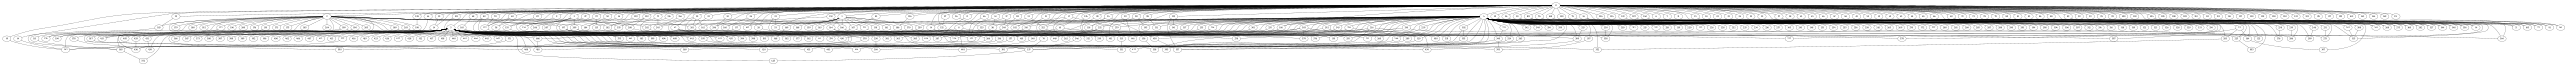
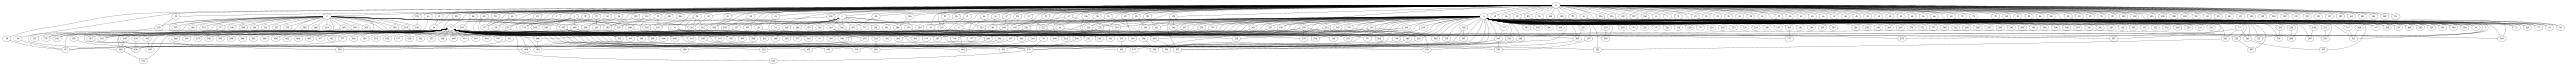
  graph {
    fontname=Merriweather
    node [fontname=Merriweather]
    edge [fontname=Merriweather]
    0
    1
    2
    3
    4
    5
    6
    7
    8
    9
    10
    11
    12
    13
    14
    15
    16
    17
    18
    19
    20
    21
    22
    23
    24
    25
    26
    27
    28
    29
    30
    31
    32
    33
    34
    35
    36
    37
    38
    39
    40
    41
    42
    43
    44
    45
    46
    47
    48
    49
    50
    51
    52
    53
    54
    55
    56
    57
    58
    59
    60
    61
    62
    63
    64
    65
    66
    67
    68
    69
    70
    71
    72
    73
    74
    75
    76
    77
-   78
    79
    80
    81
    82
    83
    84
    85
    86
    87
    88
    89
    90
    91
    92
    93
    94
    95
    96
    97
    98
    99
    100
    101
    102
    103
    104
    105
    106
    107
    108
    109
    110
    111
    112
    113
    114
    115
    116
    117
    118
    119
    120
    121
    122
    123
    124
    125
    126
    127
    128
    129
    130
    131
    132
    133
    134
    135
    136
    137
    138
    139
    140
    141
    142
    143
    144
    145
    146
    147
    148
    149
    150
    151
    152
    153
    154
    155
    156
    296
    322
    160
    162
    163
    164
    166
    161
    168
    169
    170
    167
    171
    157
    158
    159
    259
    172
    173
    174
    175
    176
    177
    178
    179
    180
    181
    182
    183
    184
    185
    186
    187
+   188
    189
    190
    191
    192
    193
    194
    195
    196
    197
    198
    199
    200
    201
    202
    203
    204
    205
    208
    209
    206
    207
    210
    211
    212
    213
    214
    215
    216
    217
    218
    219
    220
    221
    222
    223
    224
    225
    226
    227
    228
    229
    230
    231
    232
    233
    234
    235
    236
    237
    238
    239
    240
    241
    242
    243
    244
    245
    246
    247
    248
    249
    250
    251
    252
    253
    254
-   255
    256
    257
    258
    260
    261
    262
    263
    264
    265
    266
    267
    268
    269
    270
    271
    n274 [label=572]
    273
    274
    275
    276
    277
    278
    279
    280
    281
    282
    283
    284
    285
    286
    287
    288
    289
    290
    291
    292
    293
    294
    295
    297
    298
    299
    300
    301
    302
    303
    304
    305
    306
    307
    308
    309
    310
    311
    312
    314
    315
    316
    317
    318
    319
    320
    321
    323
    324
    325
    326
    327
    328
    329
    330
    331
    332
    333
    334
    335
    336
    337
    338
    339
    340
    341
    342
    343
    344
    345
    346
    347
    348
    349
    n349 [label=450]
    351
    352
    353
    354
    355
    356
    357
    358
    359
    360
    361
    362
    363
    364
    365
    366
    367
    368
    369
    370
    371
    372
    373
    374
    375
    376
    377
    378
    379
    380
    381
    382
    383
    384
    385
    n385 [label=686]
    387
    388
    389
    390
    391
    392
    393
    394
    395
    396
    397
    398
    399
    400
    401
    402
    403
    404
    405
    406
    407
    408
    409
    410
    411
    412
    413
    414
    415
    416
    417
    418
    419
    420
    421
    422
    423
    424
    425
    426
    427
    428
    429
    430
    431
    432
    433
    434
    435
    437
    438
    439
    440
    441
    442
    443
    444
    445
    446
    447
    448
    449
    436
    165
    313
    0 -- 1
    0 -- 2
    0 -- 3
    0 -- 4
    0 -- 5
    0 -- 6
    0 -- 7
    0 -- 8
    0 -- 9
    0 -- 10
    0 -- 11
    0 -- 12
    0 -- 13
    0 -- 14
    0 -- 15
    0 -- 16
    0 -- 17
    0 -- 18
    0 -- 19
    0 -- 20
    0 -- 21
    0 -- 22
    0 -- 23
    0 -- 24
    0 -- 25
    0 -- 26
    0 -- 27
    0 -- 28
    0 -- 29
    0 -- 30
    0 -- 31
    0 -- 32
    0 -- 33
    0 -- 34
    0 -- 35
    0 -- 36
    0 -- 37
    0 -- 38
    0 -- 39
    0 -- 40
    0 -- 41
    0 -- 42
    0 -- 43
    0 -- 44
    0 -- 45
    0 -- 46
    0 -- 47
    0 -- 48
    0 -- 49
    0 -- 50
    0 -- 51
    0 -- 52
    0 -- 53
    0 -- 54
    0 -- 55
    0 -- 56
    0 -- 57
    0 -- 58
    0 -- 59
    0 -- 60
    0 -- 61
    0 -- 62
    0 -- 63
    0 -- 64
    0 -- 65
    0 -- 66
    0 -- 67
    0 -- 68
    0 -- 69
    0 -- 70
    0 -- 71
    0 -- 72
    0 -- 73
    0 -- 74
    0 -- 75
    0 -- 76
    0 -- 77
-   0 -- 78
    0 -- 79
    0 -- 80
    0 -- 81
    0 -- 82
    0 -- 83
    0 -- 84
    0 -- 85
    0 -- 86
    0 -- 87
    0 -- 88
    0 -- 89
    0 -- 90
    0 -- 91
    0 -- 92
    0 -- 93
    0 -- 94
    0 -- 95
    0 -- 96
    0 -- 97
    0 -- 98
    0 -- 99
    0 -- 100
    0 -- 101
    0 -- 102
    0 -- 103
    0 -- 104
    0 -- 105
    0 -- 106
    0 -- 107
    0 -- 108
    0 -- 109
    0 -- 110
    0 -- 111
    0 -- 112
    0 -- 113
    0 -- 114
    0 -- 115
    0 -- 116
    0 -- 117
    0 -- 118
    0 -- 119
    0 -- 120
    0 -- 121
    0 -- 122
    0 -- 123
    0 -- 124
    0 -- 125
    0 -- 126
    0 -- 127
    0 -- 128
    0 -- 129
    0 -- 130
    0 -- 131
    0 -- 132
    0 -- 133
    0 -- 134
    0 -- 135
    0 -- 136
    0 -- 137
    0 -- 138
    0 -- 139
    0 -- 140
    0 -- 141
    0 -- 142
    0 -- 143
    0 -- 144
    0 -- 145
    0 -- 146
    0 -- 147
    0 -- 148
    0 -- 149
    0 -- 150
    0 -- 151
    0 -- 152
    0 -- 153
    0 -- 154
    0 -- 155
    0 -- 156
    0 -- 296
    0 -- 322
    1 -- 160
    1 -- 162
    1 -- 163
    1 -- 164
    1 -- 166
-   1 -- 161
    1 -- 168
    1 -- 169
    1 -- 170
    1 -- 167
    1 -- 171
    1 -- 157
    1 -- 158
    1 -- 159
    1 -- 259
    2 -- 172
    2 -- 173
    2 -- 174
    2 -- 175
    2 -- 176
    2 -- 177
    2 -- 178
    2 -- 179
    2 -- 180
    2 -- 181
    2 -- 182
    2 -- 183
    2 -- 184
    2 -- 185
    2 -- 186
    2 -- 187
+   2 -- 188
    2 -- 189
    2 -- 190
    2 -- 191
    2 -- 192
    2 -- 193
    2 -- 194
    2 -- 195
    2 -- 196
    2 -- 197
    2 -- 198
    2 -- 199
    2 -- 200
    2 -- 201
    2 -- 202
    2 -- 203
    2 -- 204
    2 -- 205
    3 -- 124
    3 -- 208
    3 -- 209
    3 -- 206
    3 -- 207
    4 -- 106
    4 -- 296
    4 -- 322
    4 -- 259
    4 -- 210
    4 -- 211
    4 -- 212
    4 -- 213
    4 -- 214
    4 -- 215
    4 -- 216
    4 -- 217
    4 -- 218
    4 -- 219
    4 -- 220
    4 -- 221
    4 -- 222
    4 -- 223
    4 -- 224
    4 -- 225
    4 -- 226
-   4 -- 227
+   345 -- 227
    4 -- 228
    4 -- 229
    4 -- 230
    4 -- 231
    4 -- 232
    4 -- 233
    4 -- 234
    4 -- 235
    4 -- 236
    4 -- 237
    4 -- 238
    4 -- 239
    4 -- 240
    4 -- 241
    4 -- 242
    4 -- 243
    4 -- 244
    4 -- 245
    4 -- 246
    4 -- 247
    4 -- 248
    4 -- 249
    4 -- 250
    4 -- 251
    4 -- 252
    4 -- 253
    4 -- 254
-   4 -- 255
    4 -- 256
    4 -- 257
    4 -- 258
    4 -- 260
    4 -- 261
    4 -- 262
    4 -- 263
    4 -- 264
    4 -- 265
    4 -- 266
    4 -- 267
    4 -- 268
    4 -- 269
    4 -- 270
    4 -- 271
    4 -- n274
    4 -- 273
    4 -- 274
    4 -- 275
    4 -- 276
    4 -- 277
    4 -- 278
    4 -- 279
    4 -- 280
    4 -- 281
    4 -- 282
    4 -- 283
    4 -- 284
    4 -- 285
    4 -- 286
    4 -- 287
    4 -- 288
    4 -- 289
    4 -- 290
    4 -- 291
    4 -- 292
    4 -- 293
    4 -- 294
    4 -- 295
    4 -- 297
    4 -- 298
    4 -- 299
    4 -- 300
    4 -- 301
    4 -- 302
    4 -- 303
    4 -- 304
    4 -- 305
    4 -- 306
    4 -- 307
    4 -- 308
    4 -- 309
    4 -- 310
    4 -- 311
    4 -- 312
    4 -- 314
    4 -- 315
    4 -- 316
    4 -- 317
    4 -- 318
    4 -- 319
    4 -- 320
    4 -- 321
    4 -- 323
    4 -- 324
    4 -- 325
    4 -- 326
    4 -- 327
    4 -- 328
    4 -- 329
    4 -- 330
    4 -- 331
    4 -- 332
    4 -- 333
    4 -- 334
    4 -- 335
    4 -- 336
    4 -- 337
    4 -- 338
    4 -- 339
    4 -- 340
    4 -- 341
    4 -- 342
    4 -- 343
    4 -- 344
    4 -- 345
    4 -- 346
    4 -- 347
    4 -- 348
    4 -- 349
    4 -- n349
    4 -- 351
    4 -- 352
    4 -- 353
    4 -- 354
    4 -- 355
    4 -- 356
    4 -- 357
    4 -- 358
    4 -- 359
    4 -- 360
    4 -- 361
    5 -- 362
    5 -- 363
    5 -- 364
    5 -- 365
    5 -- 366
    5 -- 367
    5 -- 368
    5 -- 369
    5 -- 370
    5 -- 371
    5 -- 372
    5 -- 373
    5 -- 374
    5 -- 375
    5 -- 376
    5 -- 377
    5 -- 378
    5 -- 379
    5 -- 380
    5 -- 381
    5 -- 382
    5 -- 383
    5 -- 384
    5 -- 385
    5 -- n385
    5 -- 387
    5 -- 388
    5 -- 389
    5 -- 390
    5 -- 391
    5 -- 392
    5 -- 393
    5 -- 394
    5 -- 395
    5 -- 396
    5 -- 397
    5 -- 398
    5 -- 399
    5 -- 400
    5 -- 401
    5 -- 402
    5 -- 403
    5 -- 404
    5 -- 405
    5 -- 406
    5 -- 407
    5 -- 408
    5 -- 409
    5 -- 410
    5 -- 411
    5 -- 412
    5 -- 413
    5 -- 414
    5 -- 415
    5 -- 416
    5 -- 417
    5 -- 418
    5 -- 419
    5 -- 420
    5 -- 421
    5 -- 422
    5 -- 423
    5 -- 424
    5 -- 425
    5 -- 426
    5 -- 427
    5 -- 428
    5 -- 429
    5 -- 430
    5 -- 431
    5 -- 432
    5 -- 433
    5 -- 434
    5 -- 435
    5 -- 437
    5 -- 438
    5 -- 439
    5 -- 440
    5 -- 441
    5 -- 442
    5 -- 443
    5 -- 444
    5 -- 445
    5 -- 446
    5 -- 447
    5 -- 448
    5 -- 449
    8 -- 211
    8 -- 224
    8 -- 377
    8 -- 448
    9 -- 404
    10 -- 296
    12 -- 14
-   13 -- 147
+   36 -- 147
    13 -- 322
    14 -- 436
    15 -- 51
    16 -- 94
    16 -- 378
    17 -- 249
    17 -- 417
    19 -- 183
    20 -- 241
    21 -- 267
    26 -- 160
    27 -- 409
    28 -- 267
    28 -- 398
    29 -- 446
    30 -- 275
    31 -- 310
    32 -- 201
    33 -- 53
    33 -- 436
    34 -- 118
    34 -- n349
    34 -- 430
    36 -- 325
    37 -- 145
    39 -- 242
    40 -- 58
    40 -- 127
    41 -- 54
    41 -- 361
    42 -- 224
    42 -- 365
    42 -- 435
    44 -- 415
    50 -- 184
    52 -- 162
    52 -- 201
    52 -- 266
    52 -- 421
    53 -- 337
    54 -- 336
    56 -- 268
    57 -- 152
    61 -- 320
    61 -- 374
    64 -- 417
    67 -- 102
    67 -- 279
    67 -- 332
    68 -- 165
    69 -- 77
    70 -- 127
    71 -- 182
    71 -- 245
    74 -- 337
    75 -- 356
    76 -- 327
    82 -- 352
    82 -- 355
    82 -- 441
    84 -- 242
    85 -- 167
    87 -- 155
    89 -- 91
    90 -- 252
    90 -- 295
    96 -- 184
    97 -- 115
    97 -- 197
    98 -- 311
    98 -- 401
    101 -- 282
    101 -- 360
    104 -- 141
    106 -- 338
    107 -- 364
    111 -- 249
    116 -- 443
    118 -- 289
    119 -- 341
    119 -- 357
    121 -- n385
    122 -- 208
    122 -- 355
    123 -- 315
    126 -- 225
    127 -- 383
    129 -- 182
    131 -- 401
    134 -- 339
    136 -- 186
    138 -- 198
    140 -- 364
    146 -- 245
    147 -- 394
    148 -- 344
    150 -- 348
    152 -- 346
    153 -- 166
    153 -- 202
-   330 -- 223
+   154 -- 223
    155 -- 399
    156 -- 338
    322 -- 332
    162 -- 435
    163 -- 195
    164 -- 357
    164 -- 410
    166 -- 240
    161 -- 335
    169 -- 368
    170 -- 286
    167 -- 193
    167 -- 339
    171 -- 278
    157 -- 177
    158 -- 291
    259 -- 382
    172 -- 174
    177 -- 242
    178 -- 436
-   181 -- 365
+   405 -- 365
    183 -- 365
    186 -- 225
    187 -- 331
    189 -- 250
    190 -- 415
    191 -- 194
    195 -- 338
    197 -- 267
    197 -- 337
    197 -- 362
    199 -- 242
    199 -- 273
    199 -- 408
    201 -- 358
    202 -- n349
    203 -- 227
    208 -- 257
    209 -- 262
    209 -- 309
    213 -- 309
    214 -- 363
    216 -- 351
    216 -- 379
    216 -- 401
    216 -- 436
    221 -- 264
    221 -- 283
    221 -- 397
    225 -- 305
    229 -- 244
    230 -- 358
    231 -- 273
    235 -- 449
    238 -- 276
    239 -- 286
    240 -- 403
    244 -- 414
    246 -- 299
    247 -- 315
    249 -- 260
    249 -- 362
    250 -- 384
    252 -- 266
    252 -- 449
    253 -- 381
    257 -- 433
    263 -- 357
    264 -- 347
    266 -- 369
    271 -- 340
    274 -- 300
    274 -- 417
    279 -- 313
    283 -- 352
    289 -- 337
    292 -- 410
    292 -- 434
    297 -- 393
    301 -- 410
    302 -- 353
    302 -- 384
    303 -- 320
    303 -- 379
    303 -- 385
    303 -- 424
    308 -- 315
    309 -- 434
    310 -- 411
    317 -- 370
    320 -- 395
    324 -- 395
    325 -- 410
    325 -- 418
    330 -- 376
    336 -- 420
    337 -- 425
    340 -- 393
    340 -- 422
    343 -- 446
    346 -- 448
    n349 -- 357
    353 -- 391
    355 -- n385
    365 -- 372
    370 -- 408
    371 -- 390
    n385 -- 418
    429 -- 436
    431 -- 439
    165 -- 375
    313 -- 331
  }
